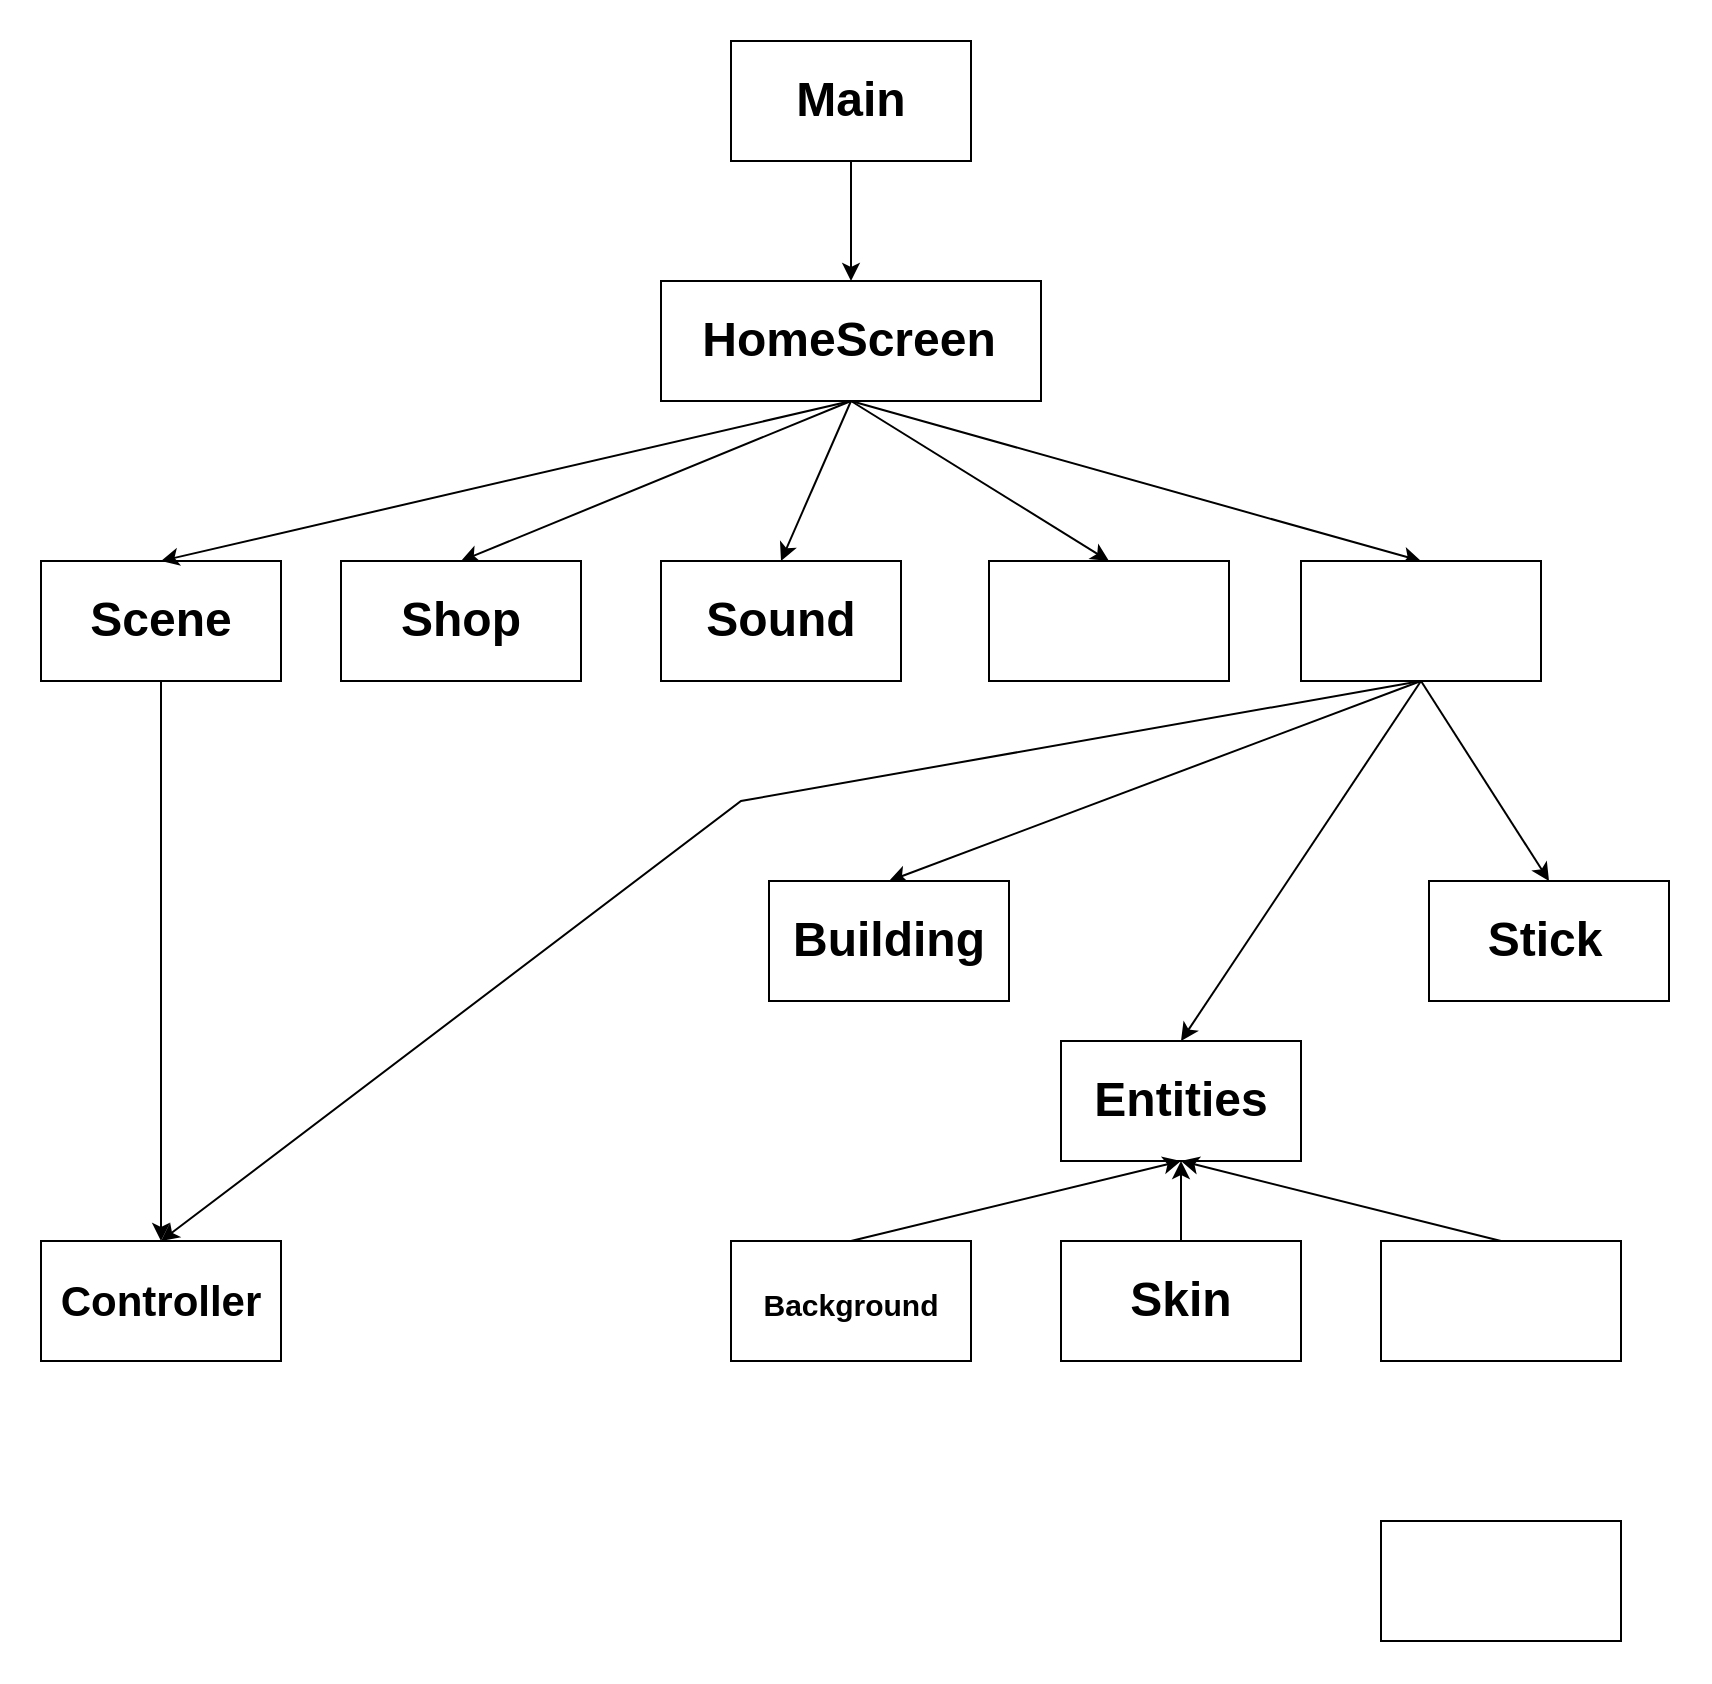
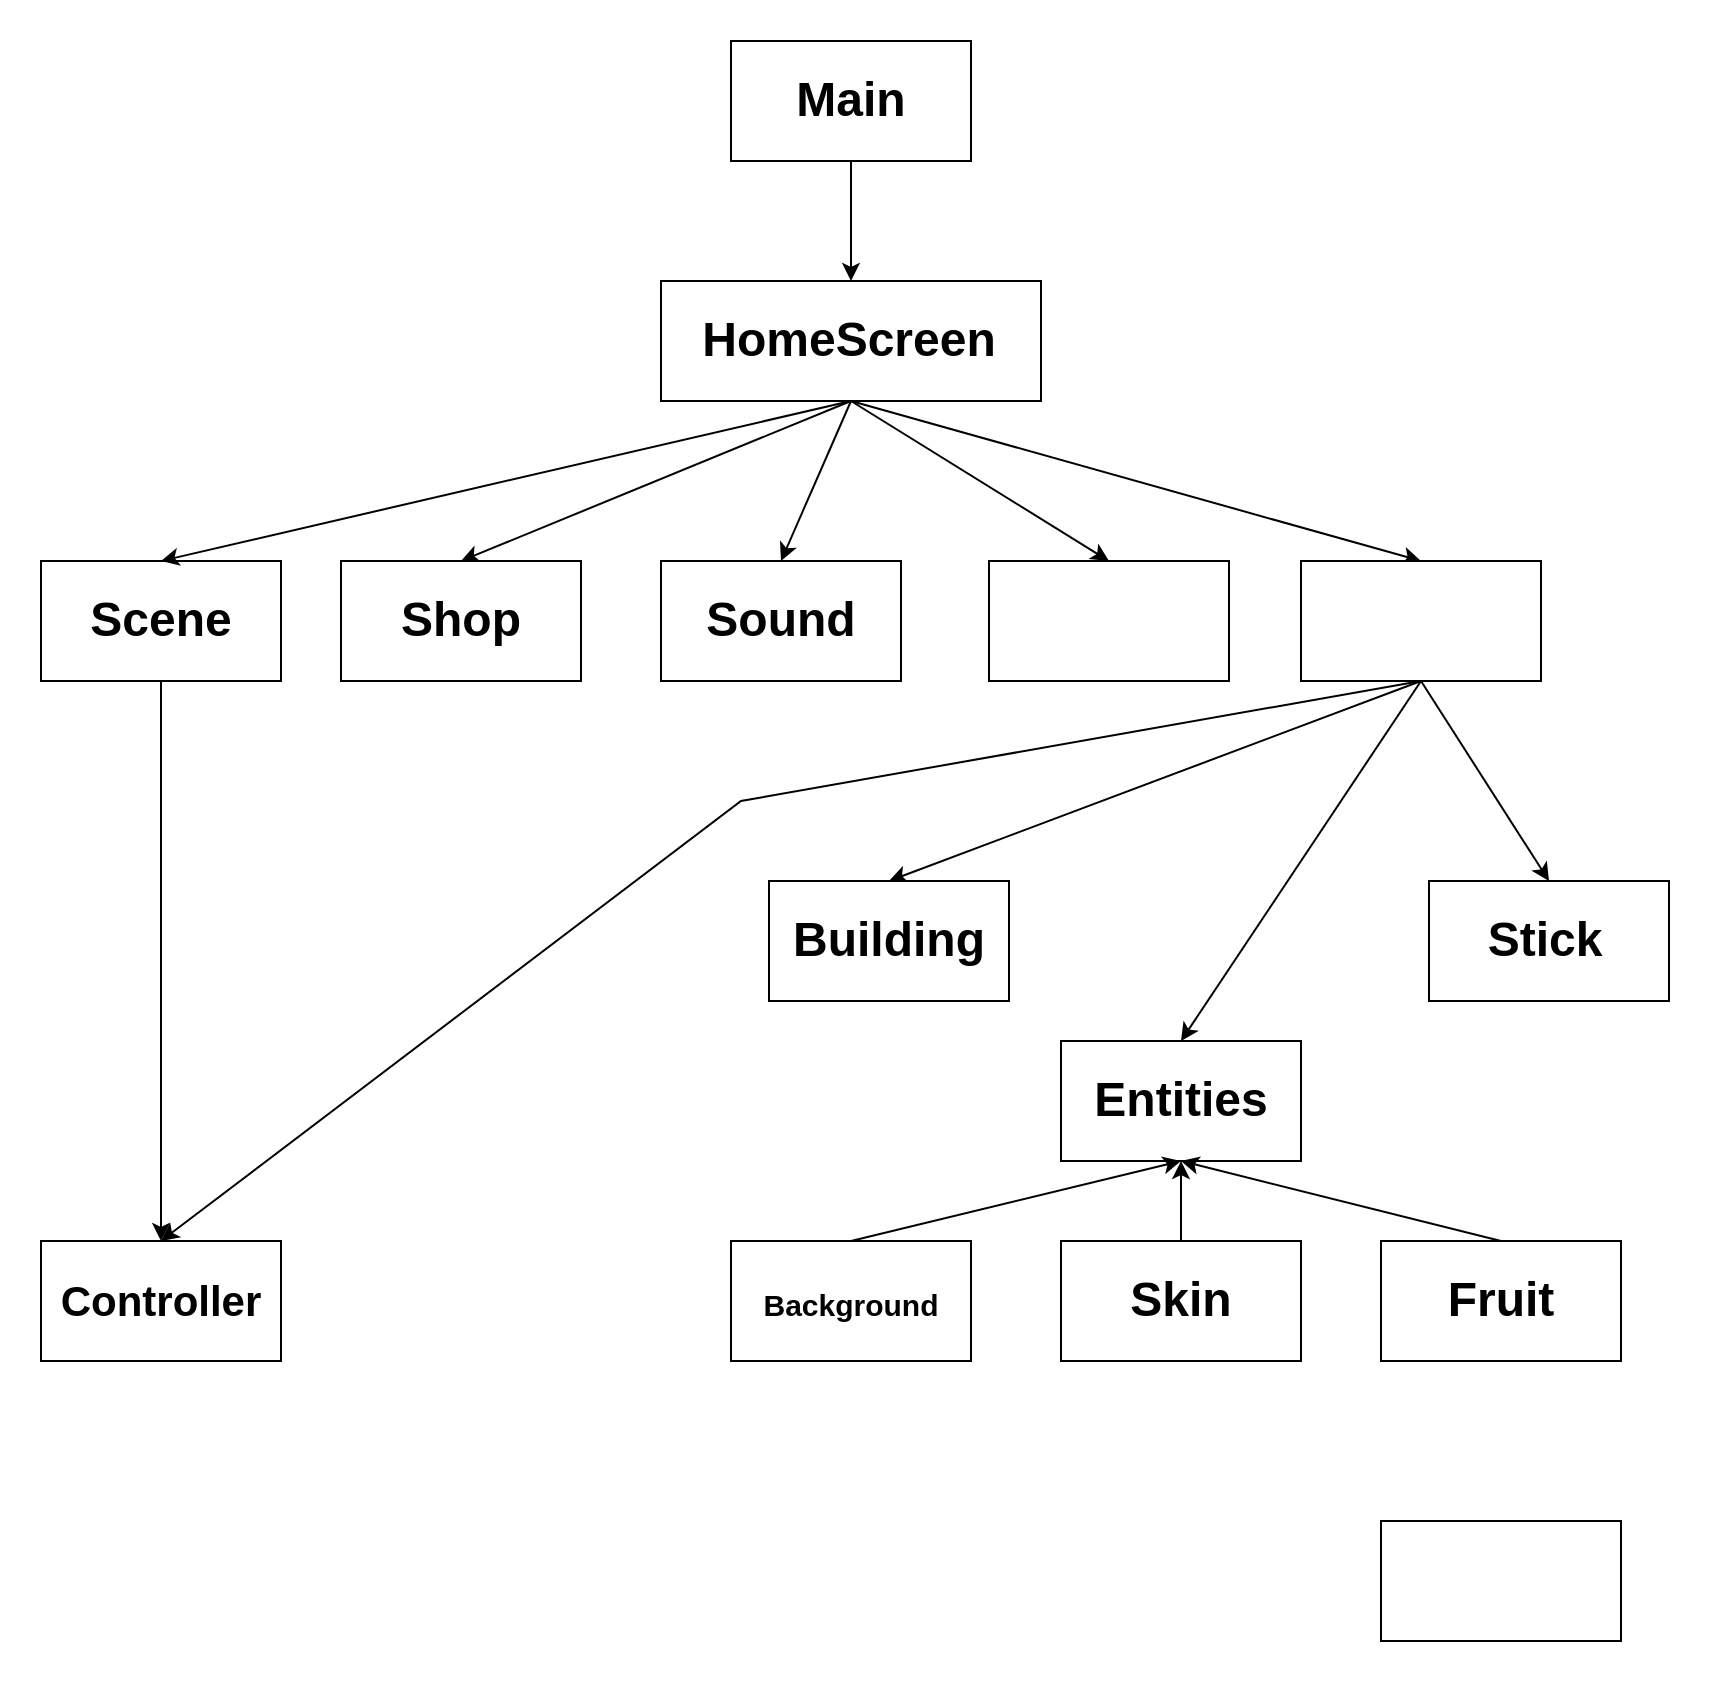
  <mxCell id="0" />
  <mxCell id="1" parent="0" />
  <mxCell id="2" style="edgeStyle=orthogonalEdgeStyle;rounded=0;orthogonalLoop=1;jettySize=auto;html=1;exitX=0.5;exitY=1;exitDx=0;exitDy=0;entryX=0.5;entryY=0;entryDx=0;entryDy=0;" parent="1" source="3" target="9" edge="1"><mxGeometry relative="1" as="geometry" /></mxCell>
  <mxCell id="3" value="" style="rounded=0;whiteSpace=wrap;html=1;" parent="1" vertex="1"><mxGeometry x="365" y="20" width="120" height="60" as="geometry" /></mxCell>
  <mxCell id="4" value="Main" style="text;strokeColor=none;fillColor=none;html=1;fontSize=24;fontStyle=1;verticalAlign=middle;align=center;" parent="1" vertex="1"><mxGeometry x="375" y="30" width="100" height="40" as="geometry" /></mxCell>
  <mxCell id="5" style="rounded=0;orthogonalLoop=1;jettySize=auto;html=1;exitX=0.5;exitY=1;exitDx=0;exitDy=0;entryX=0.5;entryY=0;entryDx=0;entryDy=0;" parent="1" source="9" target="11" edge="1"><mxGeometry relative="1" as="geometry" /></mxCell>
  <mxCell id="6" style="edgeStyle=none;rounded=0;orthogonalLoop=1;jettySize=auto;html=1;exitX=0.5;exitY=1;exitDx=0;exitDy=0;entryX=0.5;entryY=0;entryDx=0;entryDy=0;" parent="1" source="9" target="13" edge="1"><mxGeometry relative="1" as="geometry" /></mxCell>
  <mxCell id="7" style="edgeStyle=none;rounded=0;orthogonalLoop=1;jettySize=auto;html=1;exitX=0.5;exitY=1;exitDx=0;exitDy=0;entryX=0.5;entryY=0;entryDx=0;entryDy=0;" parent="1" source="9" target="15" edge="1"><mxGeometry relative="1" as="geometry" /></mxCell>
  <mxCell id="8" style="edgeStyle=none;rounded=0;orthogonalLoop=1;jettySize=auto;html=1;exitX=0.5;exitY=1;exitDx=0;exitDy=0;entryX=0.5;entryY=0;entryDx=0;entryDy=0;" parent="1" source="9" target="16" edge="1"><mxGeometry relative="1" as="geometry" /></mxCell>
  <mxCell id="9" value="" style="rounded=0;whiteSpace=wrap;html=1;" parent="1" vertex="1"><mxGeometry x="330" y="140" width="190" height="60" as="geometry" /></mxCell>
  <mxCell id="10" value="HomeScreen" style="text;strokeColor=none;fillColor=none;html=1;fontSize=24;fontStyle=1;verticalAlign=middle;align=center;" parent="1" vertex="1"><mxGeometry x="374" y="150" width="100" height="40" as="geometry" /></mxCell>
  <mxCell id="11" value="" style="rounded=0;whiteSpace=wrap;html=1;" parent="1" vertex="1"><mxGeometry x="170" y="280" width="120" height="60" as="geometry" /></mxCell>
  <mxCell id="12" value="Shop" style="text;strokeColor=none;fillColor=none;html=1;fontSize=24;fontStyle=1;verticalAlign=middle;align=center;" parent="1" vertex="1"><mxGeometry x="180" y="290" width="100" height="40" as="geometry" /></mxCell>
  <mxCell id="13" value="" style="rounded=0;whiteSpace=wrap;html=1;" parent="1" vertex="1"><mxGeometry x="330" y="280" width="120" height="60" as="geometry" /></mxCell>
  <mxCell id="14" value="Sound" style="text;strokeColor=none;fillColor=none;html=1;fontSize=24;fontStyle=1;verticalAlign=middle;align=center;" parent="1" vertex="1"><mxGeometry x="340" y="290" width="100" height="40" as="geometry" /></mxCell>
  <mxCell id="15" value="" style="rounded=0;whiteSpace=wrap;html=1;" parent="1" vertex="1"><mxGeometry x="494" y="280" width="120" height="60" as="geometry" /></mxCell>
  <mxCell id="16" value="" style="rounded=0;whiteSpace=wrap;html=1;" parent="1" vertex="1"><mxGeometry x="650" y="280" width="120" height="60" as="geometry" /></mxCell>
  <mxCell id="17" style="rounded=0;orthogonalLoop=1;jettySize=auto;html=1;entryX=0.5;entryY=0;entryDx=0;entryDy=0;fontSize=21;exitX=0.5;exitY=1;exitDx=0;exitDy=0;" edge="1" parent="1" source="16" target="40"><mxGeometry relative="1" as="geometry" /></mxCell>
  <mxCell id="18" value="" style="endArrow=classic;html=1;rounded=0;exitX=0.5;exitY=1;exitDx=0;exitDy=0;entryX=0.5;entryY=0;entryDx=0;entryDy=0;" edge="1" parent="1" source="16" target="19"><mxGeometry width="50" height="50" relative="1" as="geometry"><mxPoint x="650" y="390" as="sourcePoint" /><mxPoint x="664" y="420" as="targetPoint" /></mxGeometry></mxCell>
  <mxCell id="19" value="" style="rounded=0;whiteSpace=wrap;html=1;" vertex="1" parent="1"><mxGeometry x="714" y="440" width="120" height="60" as="geometry" /></mxCell>
  <mxCell id="20" value="Stick" style="text;strokeColor=none;fillColor=none;html=1;fontSize=24;fontStyle=1;verticalAlign=middle;align=center;" vertex="1" parent="1"><mxGeometry x="724" y="450" width="96" height="40" as="geometry" /></mxCell>
  <mxCell id="21" value="" style="whiteSpace=wrap;html=1;" vertex="1" parent="1"><mxGeometry x="530" y="520" width="120" height="60" as="geometry" /></mxCell>
  <mxCell id="22" value="Entities" style="text;strokeColor=none;fillColor=none;html=1;fontSize=24;fontStyle=1;verticalAlign=middle;align=center;" vertex="1" parent="1"><mxGeometry x="540" y="530" width="100" height="40" as="geometry" /></mxCell>
  <mxCell id="23" value="" style="endArrow=classic;html=1;rounded=0;entryX=0.5;entryY=0;entryDx=0;entryDy=0;exitX=0.5;exitY=1;exitDx=0;exitDy=0;" edge="1" parent="1" source="16" target="21"><mxGeometry width="50" height="50" relative="1" as="geometry"><mxPoint x="640" y="460" as="sourcePoint" /><mxPoint x="690" y="410" as="targetPoint" /></mxGeometry></mxCell>
  <mxCell id="24" value="" style="rounded=0;whiteSpace=wrap;html=1;" vertex="1" parent="1"><mxGeometry x="365" y="620" width="120" height="60" as="geometry" /></mxCell>
  <mxCell id="25" value="" style="rounded=0;whiteSpace=wrap;html=1;" vertex="1" parent="1"><mxGeometry x="530" y="620" width="120" height="60" as="geometry" /></mxCell>
  <mxCell id="26" value="&lt;font style=&quot;font-size: 15px;&quot;&gt;Background&lt;/font&gt;" style="text;strokeColor=none;fillColor=none;html=1;fontSize=24;fontStyle=1;verticalAlign=middle;align=center;" vertex="1" parent="1"><mxGeometry x="375" y="630" width="100" height="40" as="geometry" /></mxCell>
  <mxCell id="27" value="Skin" style="text;strokeColor=none;fillColor=none;html=1;fontSize=24;fontStyle=1;verticalAlign=middle;align=center;" vertex="1" parent="1"><mxGeometry x="540" y="630" width="100" height="40" as="geometry" /></mxCell>
  <mxCell id="28" value="" style="rounded=0;whiteSpace=wrap;html=1;fontSize=15;" vertex="1" parent="1"><mxGeometry x="690" y="620" width="120" height="60" as="geometry" /></mxCell>
+ <mxCell id="29" value="Fruit" style="text;strokeColor=none;fillColor=none;html=1;fontSize=24;fontStyle=1;verticalAlign=middle;align=center;" vertex="1" parent="1"><mxGeometry x="700" y="630" width="100" height="40" as="geometry" /></mxCell>
  <mxCell id="30" value="" style="endArrow=classic;html=1;rounded=0;fontSize=15;entryX=0.5;entryY=1;entryDx=0;entryDy=0;exitX=0.5;exitY=0;exitDx=0;exitDy=0;" edge="1" parent="1" source="24" target="21"><mxGeometry width="50" height="50" relative="1" as="geometry"><mxPoint x="420" y="620" as="sourcePoint" /><mxPoint x="470" y="570" as="targetPoint" /></mxGeometry></mxCell>
  <mxCell id="31" value="" style="endArrow=classic;html=1;rounded=0;fontSize=15;entryX=0.5;entryY=1;entryDx=0;entryDy=0;exitX=0.5;exitY=0;exitDx=0;exitDy=0;" edge="1" parent="1" source="25" target="21"><mxGeometry width="50" height="50" relative="1" as="geometry"><mxPoint x="570" y="650" as="sourcePoint" /><mxPoint x="620" y="600" as="targetPoint" /></mxGeometry></mxCell>
  <mxCell id="32" value="" style="endArrow=classic;html=1;rounded=0;fontSize=15;exitX=0.5;exitY=0;exitDx=0;exitDy=0;entryX=0.5;entryY=1;entryDx=0;entryDy=0;" edge="1" parent="1" source="28" target="21"><mxGeometry width="50" height="50" relative="1" as="geometry"><mxPoint x="730" y="615" as="sourcePoint" /><mxPoint x="780" y="565" as="targetPoint" /></mxGeometry></mxCell>
  <mxCell id="33" value="" style="rounded=0;whiteSpace=wrap;html=1;fontSize=15;" vertex="1" parent="1"><mxGeometry x="20" y="620" width="120" height="60" as="geometry" /></mxCell>
  <mxCell id="34" value="&lt;font style=&quot;font-size: 21px;&quot;&gt;Controller&lt;/font&gt;" style="text;strokeColor=none;fillColor=none;html=1;fontSize=24;fontStyle=1;verticalAlign=middle;align=center;" vertex="1" parent="1"><mxGeometry x="30" y="630" width="100" height="40" as="geometry" /></mxCell>
  <mxCell id="35" value="" style="rounded=0;whiteSpace=wrap;html=1;fontSize=21;" vertex="1" parent="1"><mxGeometry x="20" y="280" width="120" height="60" as="geometry" /></mxCell>
  <mxCell id="36" value="Scene" style="text;strokeColor=none;fillColor=none;html=1;fontSize=24;fontStyle=1;verticalAlign=middle;align=center;" vertex="1" parent="1"><mxGeometry x="30" y="290" width="100" height="40" as="geometry" /></mxCell>
  <mxCell id="37" value="" style="endArrow=classic;html=1;rounded=0;fontSize=21;exitX=0.5;exitY=1;exitDx=0;exitDy=0;entryX=0.5;entryY=0;entryDx=0;entryDy=0;" edge="1" parent="1" source="9" target="35"><mxGeometry width="50" height="50" relative="1" as="geometry"><mxPoint x="90" y="270" as="sourcePoint" /><mxPoint x="140" y="220" as="targetPoint" /></mxGeometry></mxCell>
  <mxCell id="38" value="" style="endArrow=classic;html=1;rounded=0;fontSize=21;exitX=0.5;exitY=1;exitDx=0;exitDy=0;entryX=0.5;entryY=0;entryDx=0;entryDy=0;" edge="1" parent="1" source="35" target="33"><mxGeometry width="50" height="50" relative="1" as="geometry"><mxPoint x="110" y="500" as="sourcePoint" /><mxPoint x="160" y="450" as="targetPoint" /></mxGeometry></mxCell>
  <mxCell id="39" value="" style="endArrow=classic;html=1;rounded=0;fontSize=21;entryX=0.5;entryY=0;entryDx=0;entryDy=0;exitX=0.5;exitY=1;exitDx=0;exitDy=0;" edge="1" parent="1" source="16" target="33"><mxGeometry width="50" height="50" relative="1" as="geometry"><mxPoint x="240" y="540" as="sourcePoint" /><mxPoint x="80" y="620" as="targetPoint" /><Array as="points"><mxPoint x="370" y="400" /></Array></mxGeometry></mxCell>
  <mxCell id="40" value="" style="rounded=0;whiteSpace=wrap;html=1;fontSize=21;" vertex="1" parent="1"><mxGeometry x="384" y="440" width="120" height="60" as="geometry" /></mxCell>
  <mxCell id="41" value="Building" style="text;strokeColor=none;fillColor=none;html=1;fontSize=24;fontStyle=1;verticalAlign=middle;align=center;" vertex="1" parent="1"><mxGeometry x="394" y="450" width="100" height="40" as="geometry" /></mxCell>
  <mxCell id="42" value="" style="rounded=0;whiteSpace=wrap;html=1;fontSize=21;" vertex="1" parent="1"><mxGeometry x="690" y="760" width="120" height="60" as="geometry" /></mxCell>
